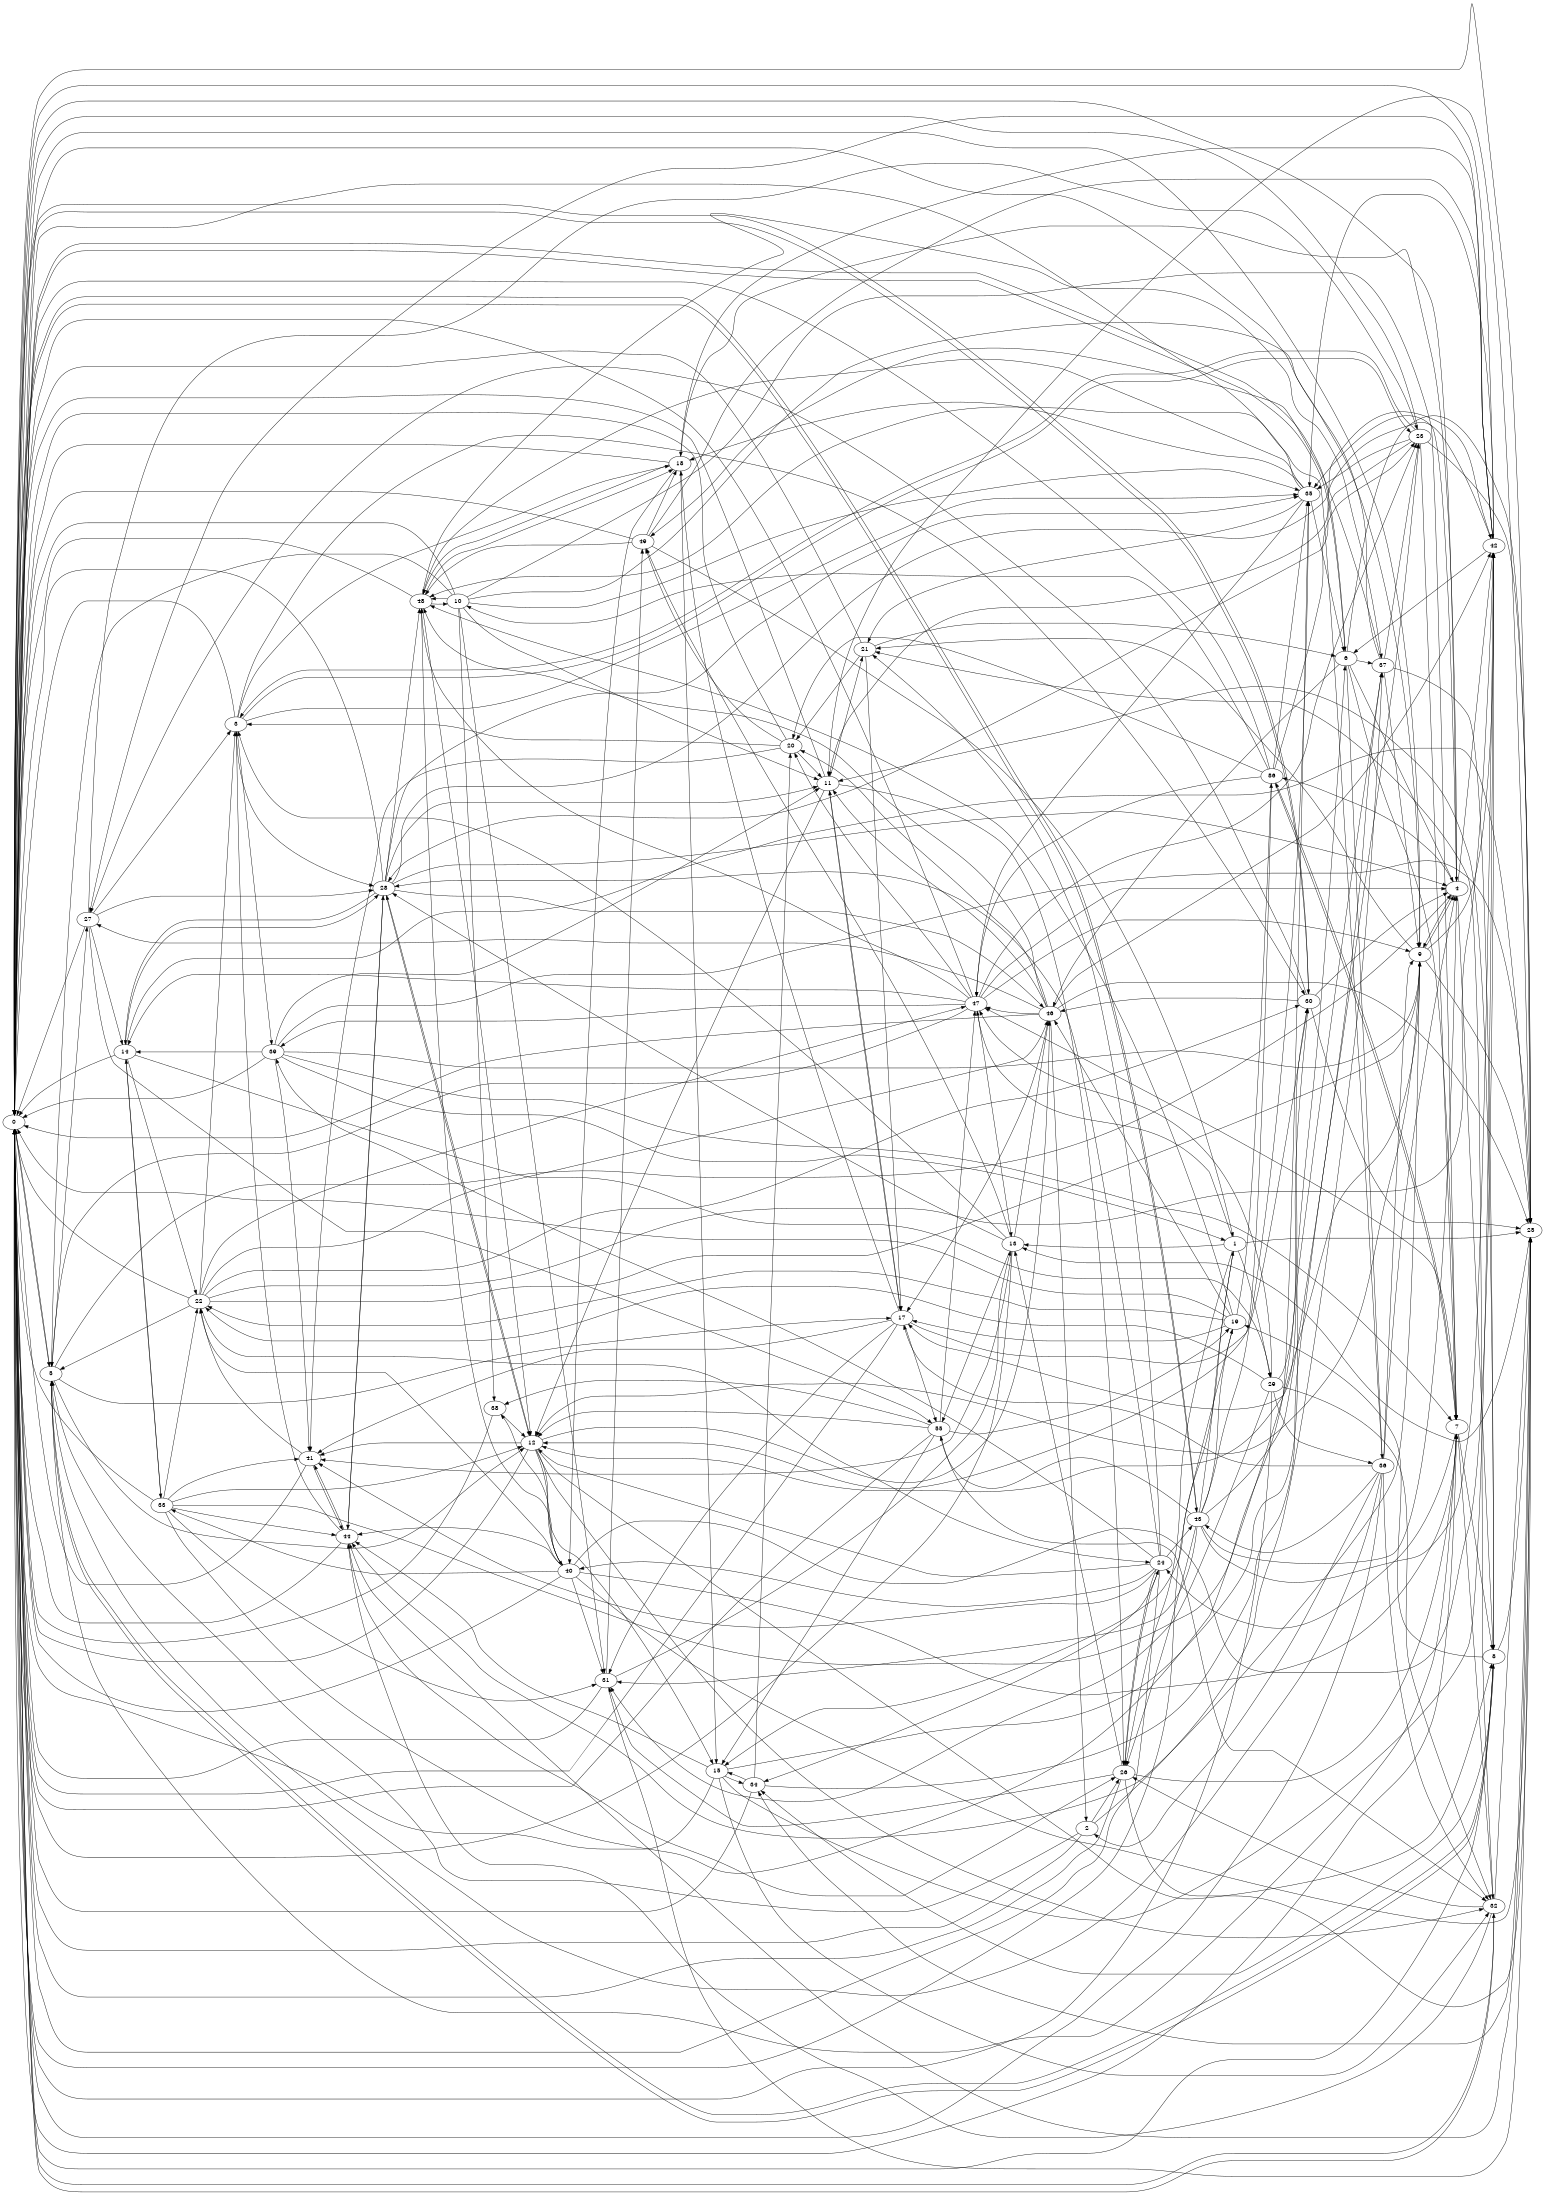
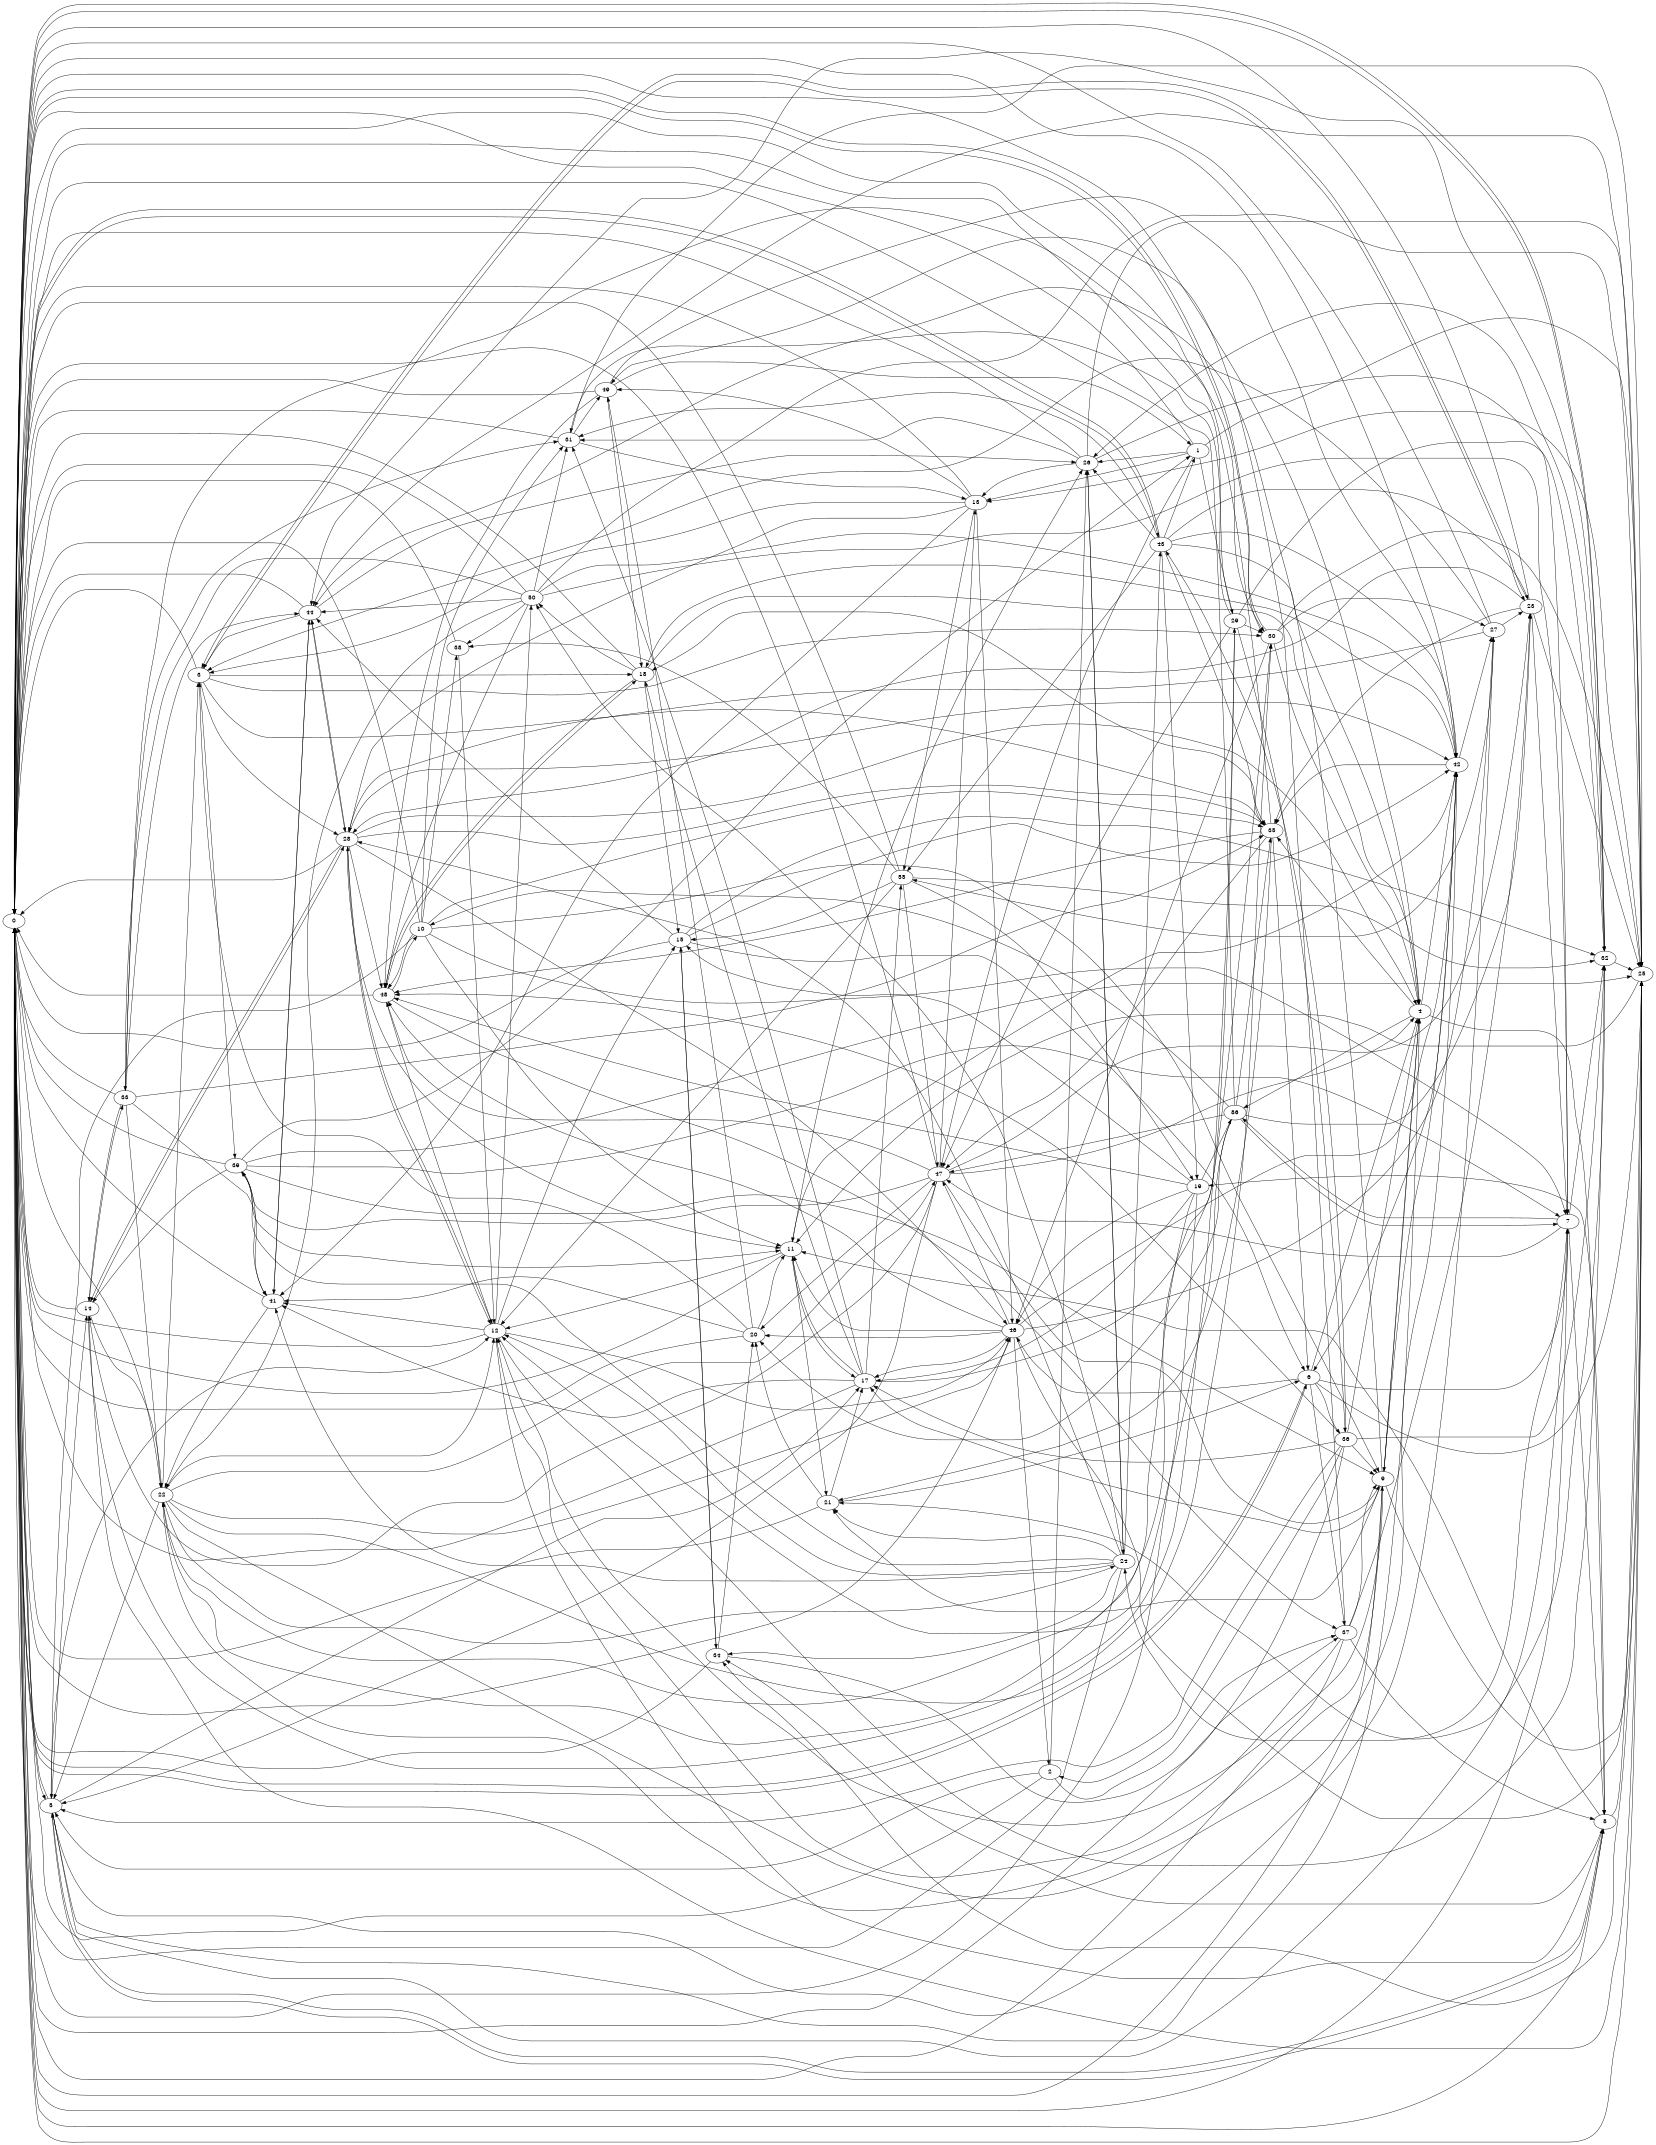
  strict digraph {
    rankdir=LR
    node [component_delay=3]
    edge [wire_delay=1]
    0
    5
    6
    30
    32
    43
    4
    8
    7
    12
    17
    27
    25
    37
    36
    46
    26
    21
    44
    1
    23
    35
    42
    19
    31
    n26 [label=55]
    9
    n28 [label=86]
    11
    34
    47
    24
    28
    41
    15
-   40
+   40 [label=50]
    18
    3
    14
    13
    49
    48
    2
    20
    29
    22
    38
    39
    10
    33
    0 -> 5
    0 -> 6
    0 -> 30
    0 -> 32
    0 -> 43
    5 -> 0
    5 -> 4
    5 -> 8
    5 -> 7
    5 -> 12
    5 -> 17
    5 -> 27
    6 -> 0
    6 -> 4
    6 -> 7
    6 -> 25
    6 -> 37
    6 -> 36
    6 -> 46
    30 -> 0
    30 -> 4
    30 -> 27
    30 -> 25
    30 -> 46
    32 -> 0
    32 -> 25
    32 -> 26
    32 -> 21
    32 -> 44
    43 -> 0
    43 -> 4
    43 -> 26
    43 -> 1
    43 -> 23
    43 -> 35
    43 -> 42
    43 -> 19
    43 -> 31
    43 -> n26
    4 -> 0
    4 -> 8
    4 -> 35
    4 -> 42
    4 -> 9
    4 -> n28
    8 -> 0
    8 -> 5
    8 -> 25
    8 -> 19
    8 -> 11
    8 -> 34
    7 -> 0
    7 -> 32
    7 -> 8
    7 -> n28
    7 -> 47
    7 -> 24
    12 -> 0
    12 -> 32
    12 -> 8
    12 -> 46
    12 -> 28
    12 -> 41
    12 -> 15
    12 -> 40
    17 -> 0
    17 -> 30
    17 -> 31
    17 -> n26
    17 -> 11
    17 -> 41
    17 -> 18
    27 -> 0
    27 -> 23
    27 -> n26
    27 -> 28
    27 -> 3
-   27 -> 14
+   5 -> 14
    25 -> 0
    25 -> 44
    25 -> 11
    25 -> 34
    25 -> 13
    37 -> 0
    37 -> 8
    37 -> 12
    37 -> 23
    37 -> 9
    37 -> 49
    36 -> 0
    36 -> 5
    36 -> 32
    36 -> 43
    36 -> 4
    36 -> 17
    36 -> 9
    36 -> 48
    36 -> 2
    46 -> 0
    46 -> 17
    46 -> 27
    46 -> 25
    46 -> 42
    46 -> 11
    46 -> 47
    46 -> 48
    46 -> 2
    46 -> 20
    26 -> 0
    26 -> 7
    26 -> 25
    26 -> 31
    26 -> 24
    26 -> 13
    21 -> 0
    21 -> 6
    21 -> 17
    21 -> 20
    44 -> 0
    44 -> 26
    44 -> 28
    44 -> 41
    44 -> 3
    1 -> 0
    1 -> 25
    1 -> 26
    1 -> 47
    1 -> 13
    1 -> 29
    23 -> 0
    23 -> 7
    23 -> 25
    23 -> 35
    23 -> 28
    23 -> 3
    35 -> 0
    35 -> 6
    35 -> 21
    35 -> 47
    35 -> 18
    35 -> 48
    42 -> 0
    42 -> 6
    42 -> 27
    42 -> 35
    42 -> 11
    42 -> 18
    19 -> 0
    19 -> 17
    19 -> 46
    19 -> n28
    19 -> 15
    19 -> 48
    19 -> 22
    31 -> 0
    31 -> 25
    31 -> 13
    31 -> 49
    n26 -> 0
    n26 -> 32
    n26 -> 12
    n26 -> 19
    n26 -> 47
    n26 -> 15
    n26 -> 38
    9 -> 0
    9 -> 4
    9 -> 12
    9 -> 17
    9 -> 25
    9 -> 21
    9 -> 44
    9 -> 42
    n28 -> 0
    n28 -> 7
    n28 -> 12
    n28 -> 23
    n28 -> 35
    n28 -> 47
    n28 -> 20
    n28 -> 10
    11 -> 0
    11 -> 12
    11 -> 17
    11 -> 26
    11 -> 21
    34 -> 0
    34 -> 37
    34 -> 15
    34 -> 20
    47 -> 0
    47 -> 5
    47 -> 4
    47 -> 23
    47 -> 9
    47 -> 14
    47 -> 13
    47 -> 48
    47 -> 20
    47 -> 39
    24 -> 0
    24 -> 43
    24 -> 12
    24 -> 26
    24 -> 21
    24 -> 34
    24 -> 28
    24 -> 41
    24 -> 40
    24 -> 39
    28 -> 0
    28 -> 4
    28 -> 12
    28 -> 46
    28 -> 44
    28 -> 35
    28 -> 42
    28 -> 11
    28 -> 14
    28 -> 48
    41 -> 0
    41 -> 44
    41 -> 22
    15 -> 0
    15 -> 6
    15 -> 32
    15 -> 44
    15 -> 42
    15 -> 34
    40 -> 0
    40 -> 7
    40 -> 25
    40 -> 44
    40 -> 42
    40 -> 31
    40 -> 48
    40 -> 22
    40 -> 38
    40 -> 33
    18 -> 0
    18 -> 4
    18 -> 15
    18 -> 40
    18 -> 48
    3 -> 0
    3 -> 30
    3 -> 23
    3 -> 35
    3 -> 28
    3 -> 18
    3 -> 39
    14 -> 0
    14 -> 25
    14 -> 28
    14 -> 29
    14 -> 22
    14 -> 33
    13 -> 0
    13 -> 46
    13 -> n26
    13 -> 28
    13 -> 41
    13 -> 3
    13 -> 49
    49 -> 0
    49 -> 1
    49 -> 42
    49 -> 18
    49 -> 48
    48 -> 0
    48 -> 12
    48 -> 37
    48 -> 18
    48 -> 10
    2 -> 0
    2 -> 5
    2 -> 37
    2 -> 26
    20 -> 0
    20 -> 11
    20 -> 41
    20 -> 3
    20 -> 49
    29 -> 0
    29 -> 30
    29 -> 32
    29 -> 36
    29 -> 31
    29 -> 47
    29 -> 22
    22 -> 0
    22 -> 5
    22 -> 30
    22 -> 46
    22 -> 42
    22 -> 9
    22 -> 47
    22 -> 24
    22 -> 3
    38 -> 0
    38 -> 12
    39 -> 0
    39 -> 7
    39 -> 25
    39 -> 1
    39 -> 9
    39 -> 11
    39 -> 41
    39 -> 14
    10 -> 0
    10 -> 5
    10 -> 7
    10 -> 35
    10 -> 31
    10 -> 9
    10 -> 11
    10 -> 48
    10 -> 38
    33 -> 0
    33 -> 30
-   33 -> 12
+   22 -> 12
    33 -> 44
    33 -> 35
    33 -> 31
    33 -> 41
    33 -> 14
    33 -> 22
  }
